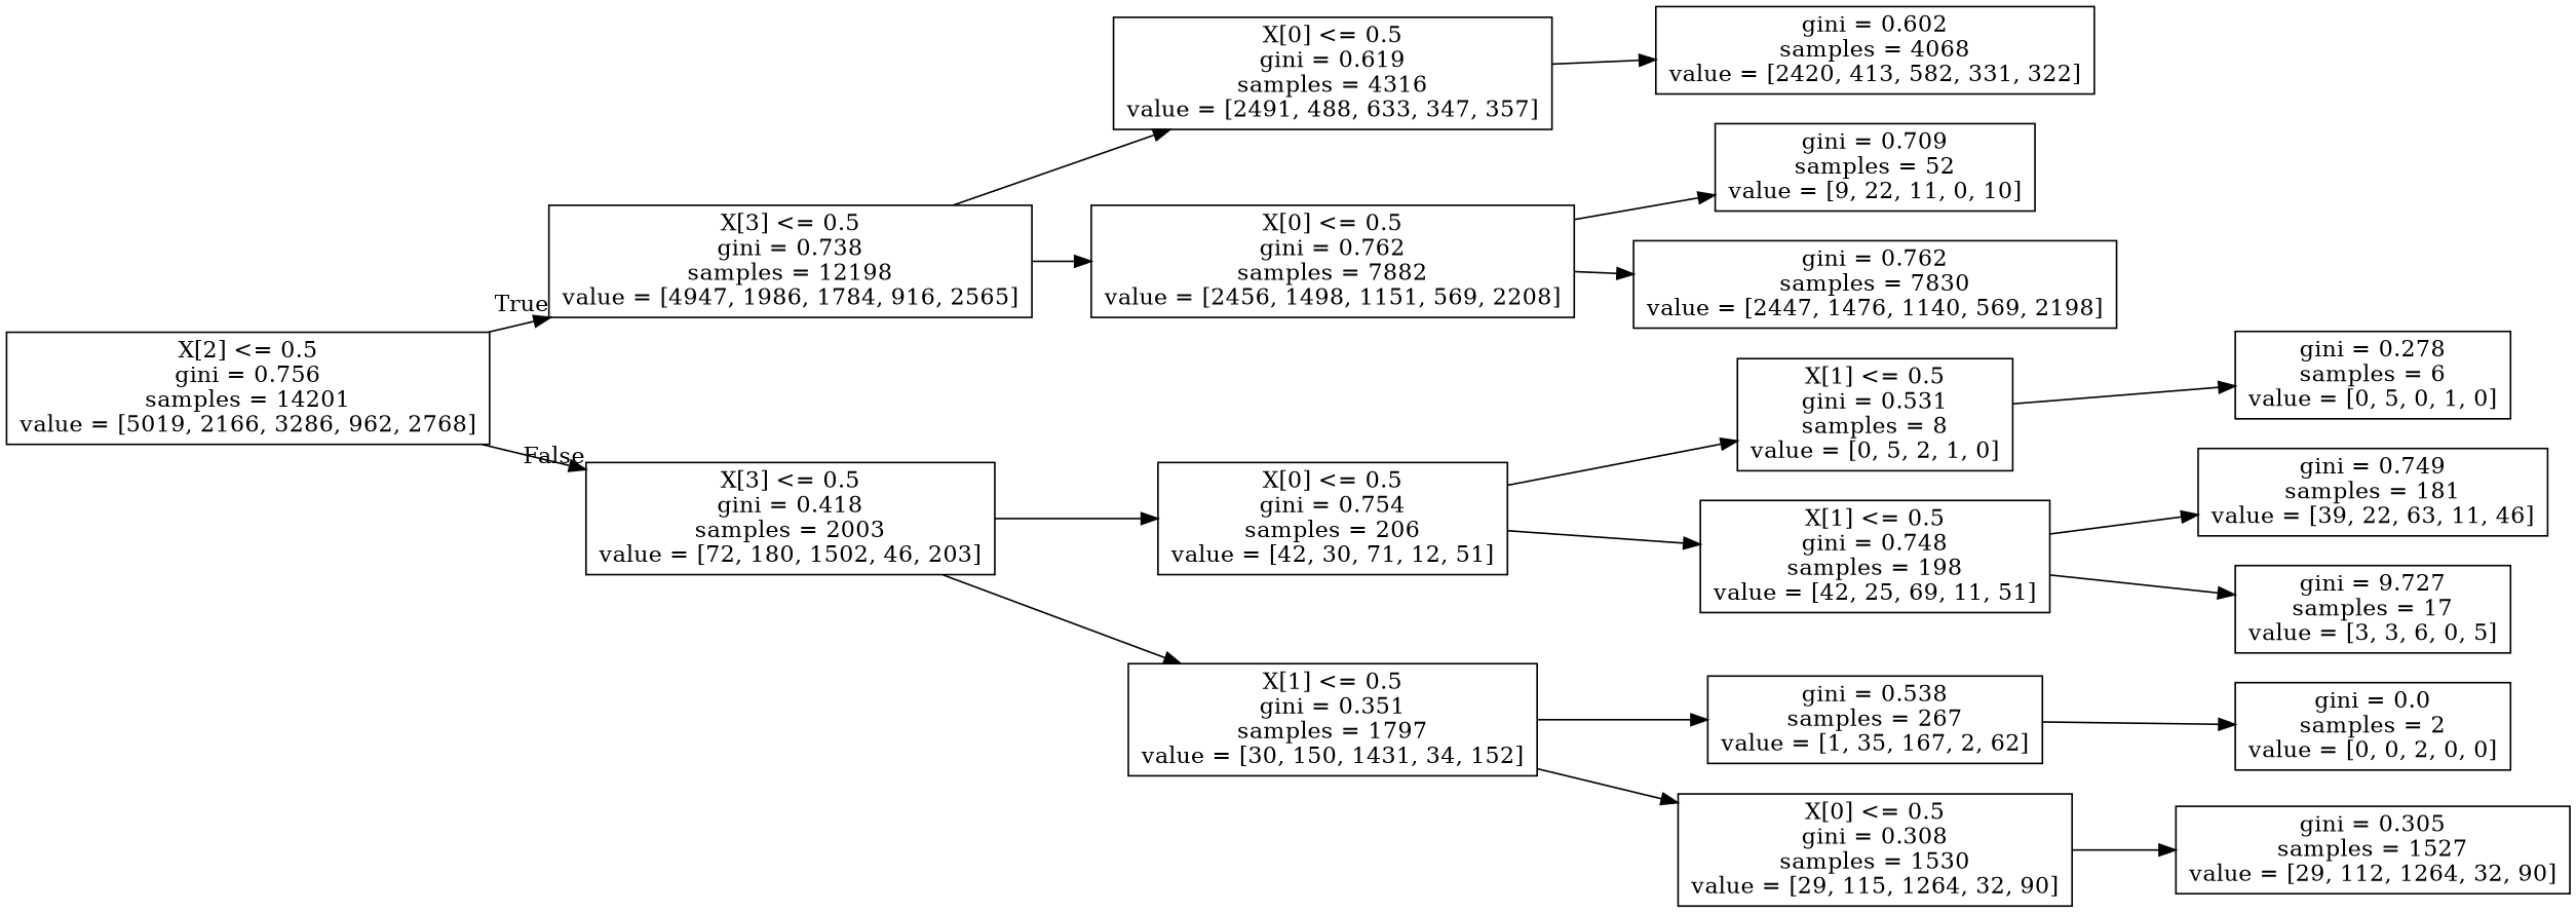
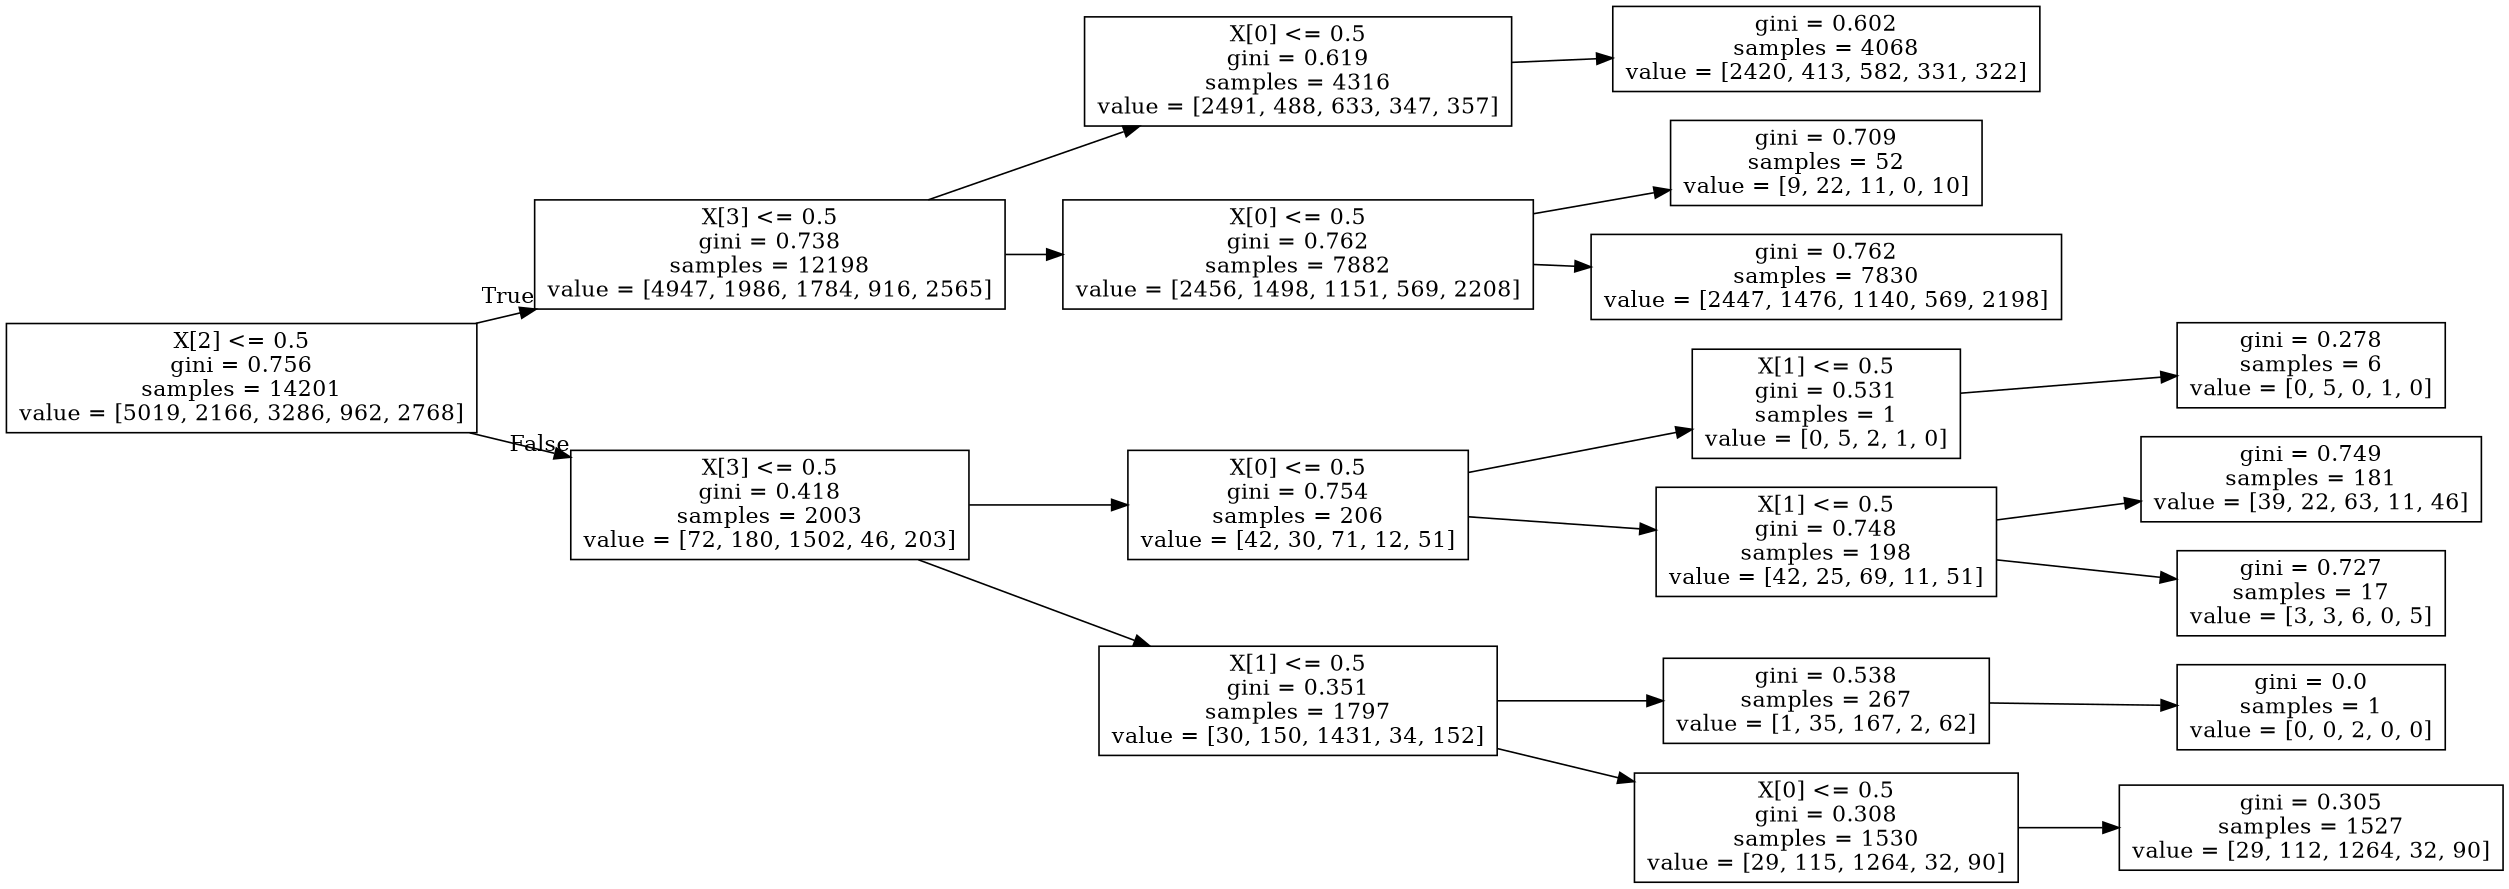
  digraph {
    rankdir=LR
    node [shape=box]
    n1 [label="X[2] <= 0.5\ngini = 0.756\nsamples = 14201\nvalue = [5019, 2166, 3286, 962, 2768]"]
    n2 [label="X[3] <= 0.5\ngini = 0.738\nsamples = 12198\nvalue = [4947, 1986, 1784, 916, 2565]"]
    n3 [label="X[3] <= 0.5\ngini = 0.418\nsamples = 2003\nvalue = [72, 180, 1502, 46, 203]"]
    n4 [label="X[0] <= 0.5\ngini = 0.619\nsamples = 4316\nvalue = [2491, 488, 633, 347, 357]"]
    n5 [label="X[0] <= 0.5\ngini = 0.762\nsamples = 7882\nvalue = [2456, 1498, 1151, 569, 2208]"]
    n6 [label="X[0] <= 0.5\ngini = 0.754\nsamples = 206\nvalue = [42, 30, 71, 12, 51]"]
    n7 [label="X[1] <= 0.5\ngini = 0.351\nsamples = 1797\nvalue = [30, 150, 1431, 34, 152]"]
    n8 [label="gini = 0.602\nsamples = 4068\nvalue = [2420, 413, 582, 331, 322]"]
    n9 [label="gini = 0.709\nsamples = 52\nvalue = [9, 22, 11, 0, 10]"]
    n10 [label="gini = 0.762\nsamples = 7830\nvalue = [2447, 1476, 1140, 569, 2198]"]
-   n11 [label="X[1] <= 0.5\ngini = 0.531\nsamples = 8\nvalue = [0, 5, 2, 1, 0]"]
+   n11 [label="X[1] <= 0.5\ngini = 0.531\nsamples = 1\nvalue = [0, 5, 2, 1, 0]"]
    n12 [label="X[1] <= 0.5\ngini = 0.748\nsamples = 198\nvalue = [42, 25, 69, 11, 51]"]
    n13 [label="gini = 0.538\nsamples = 267\nvalue = [1, 35, 167, 2, 62]"]
    n14 [label="X[0] <= 0.5\ngini = 0.308\nsamples = 1530\nvalue = [29, 115, 1264, 32, 90]"]
    n15 [label="gini = 0.278\nsamples = 6\nvalue = [0, 5, 0, 1, 0]"]
    n16 [label="gini = 0.749\nsamples = 181\nvalue = [39, 22, 63, 11, 46]"]
-   n17 [label="gini = 9.727\nsamples = 17\nvalue = [3, 3, 6, 0, 5]"]
-   n18 [label="gini = 0.0\nsamples = 2\nvalue = [0, 0, 2, 0, 0]"]
+   n17 [label="gini = 0.727\nsamples = 17\nvalue = [3, 3, 6, 0, 5]"]
+   n18 [label="gini = 0.0\nsamples = 1\nvalue = [0, 0, 2, 0, 0]"]
    n19 [label="gini = 0.305\nsamples = 1527\nvalue = [29, 112, 1264, 32, 90]"]
    n1 -> n2 [headlabel=True labelangle=45 labeldistance=2.5]
    n1 -> n3 [headlabel=False labelangle=-45 labeldistance=2.5]
    n2 -> n4
    n2 -> n5
    n3 -> n6
    n3 -> n7
    n4 -> n8
    n5 -> n9
    n5 -> n10
    n6 -> n11
    n6 -> n12
    n7 -> n13
    n7 -> n14
    n11 -> n15
    n12 -> n16
    n12 -> n17
    n13 -> n18
    n14 -> n19
  }
